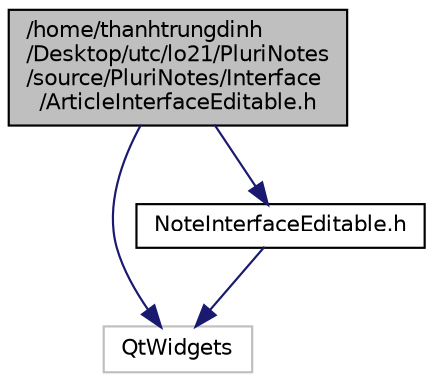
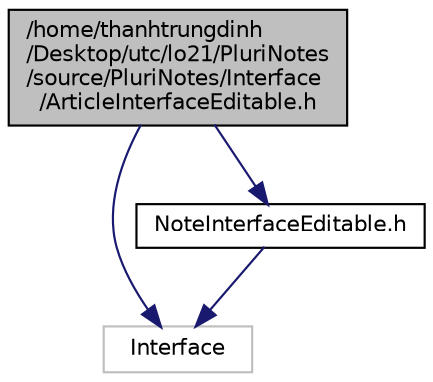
  digraph {
    node [color=black fillcolor=white fontname=Helvetica fontsize=10 shape=record style=filled]
    edge [color=midnightblue fontname=Helvetica fontsize=10 labelfontname=Helvetica labelfontsize=10 style=solid]
    n1 [fillcolor=grey75 fontcolor=black height=0.2 label="/home/thanhtrungdinh\l/Desktop/utc/lo21/PluriNotes\l/source/PluriNotes/Interface\l/ArticleInterfaceEditable.h" width=0.4]
-   n2 [color=grey75 height=0.2 label=QtWidgets width=0.4]
+   n2 [color=grey75 height=0.2 label=Interface width=0.4]
    n3 [height=0.2 label="NoteInterfaceEditable.h" width=0.4]
    n1 -> n2
    n1 -> n3
    n3 -> n2
  }
